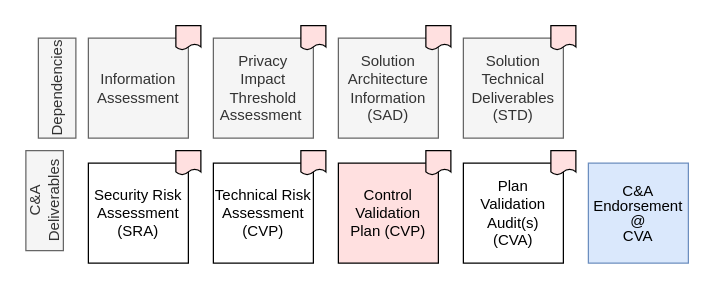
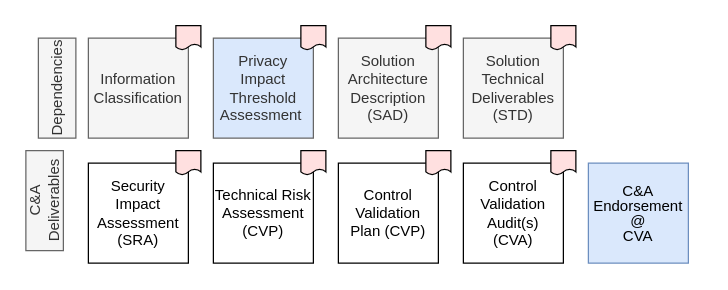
  <mxCell id="0" />
  <mxCell id="1" parent="0" />
- <mxCell id="2" value="Security Risk Assessment (SRA)" style="rounded=0;whiteSpace=wrap;html=1;" vertex="1" parent="1"><mxGeometry x="70" y="130" width="80" height="80" as="geometry" /></mxCell>
+ <mxCell id="2" value="Security Impact Assessment (SRA)" style="rounded=0;whiteSpace=wrap;html=1;" vertex="1" parent="1"><mxGeometry x="70" y="130" width="80" height="80" as="geometry" /></mxCell>
  <mxCell id="3" value="Technical Risk Assessment&lt;br&gt;(CVP)" style="rounded=0;whiteSpace=wrap;html=1;" vertex="1" parent="1"><mxGeometry x="170" y="130" width="80" height="80" as="geometry" /></mxCell>
  <mxCell id="4" value="Solution Technical Deliverables (STD)" style="rounded=0;whiteSpace=wrap;html=1;fontColor=#333333;strokeColor=#666666;fillColor=#f5f5f5;" vertex="1" parent="1"><mxGeometry x="370" y="30" width="80" height="80" as="geometry" /></mxCell>
  <mxCell id="5" value="&lt;p style=&quot;line-height: 100%&quot;&gt;C&amp;amp;A Endorsement&lt;br&gt;@ &lt;br&gt;CVA&lt;/p&gt;" style="rounded=0;whiteSpace=wrap;html=1;fillColor=#dae8fc;strokeColor=#6c8ebf;" vertex="1" parent="1"><mxGeometry x="470" y="130" width="80" height="80" as="geometry" /></mxCell>
  <mxCell id="6" value="" style="shape=image;html=1;verticalAlign=top;verticalLabelPosition=bottom;labelBackgroundColor=#ffffff;imageAspect=0;aspect=fixed;image=https://cdn0.iconfinder.com/data/icons/small-n-flat/24/678134-sign-check-128.png" vertex="1" parent="1"><mxGeometry x="540" y="120" width="20" height="20" as="geometry" /></mxCell>
  <mxCell id="7" value="" style="html=1;outlineConnect=0;whiteSpace=wrap;fillColor=#ffe0e0;shape=mxgraph.archimate.representation" vertex="1" parent="1"><mxGeometry x="140" y="120" width="20" height="20" as="geometry" /></mxCell>
  <mxCell id="8" value="" style="html=1;outlineConnect=0;whiteSpace=wrap;fillColor=#ffe0e0;shape=mxgraph.archimate.representation" vertex="1" parent="1"><mxGeometry x="240" y="120" width="20" height="20" as="geometry" /></mxCell>
  <mxCell id="9" value="" style="html=1;outlineConnect=0;whiteSpace=wrap;fillColor=#ffe0e0;shape=mxgraph.archimate.representation" vertex="1" parent="1"><mxGeometry x="440" y="20" width="20" height="20" as="geometry" /></mxCell>
  <mxCell id="10" value="C&amp;amp;A Deliverables" style="rounded=0;whiteSpace=wrap;html=1;horizontal=0;fillColor=#f5f5f5;strokeColor=#666666;fontColor=#333333;" vertex="1" parent="1"><mxGeometry x="20" y="120" width="30" height="80" as="geometry" /></mxCell>
- <mxCell id="11" value="Solution Architecture Information&lt;br&gt;(SAD)" style="rounded=0;whiteSpace=wrap;html=1;fontColor=#333333;strokeColor=#666666;fillColor=#f5f5f5;" vertex="1" parent="1"><mxGeometry x="270" y="30" width="80" height="80" as="geometry" /></mxCell>
+ <mxCell id="11" value="Solution Architecture Description&lt;br&gt;(SAD)" style="rounded=0;whiteSpace=wrap;html=1;fontColor=#333333;strokeColor=#666666;fillColor=#f5f5f5;" vertex="1" parent="1"><mxGeometry x="270" y="30" width="80" height="80" as="geometry" /></mxCell>
  <mxCell id="12" value="" style="html=1;outlineConnect=0;whiteSpace=wrap;fillColor=#ffe0e0;shape=mxgraph.archimate.representation" vertex="1" parent="1"><mxGeometry x="340" y="20" width="20" height="20" as="geometry" /></mxCell>
  <mxCell id="13" value="Dependencies" style="rounded=0;whiteSpace=wrap;html=1;horizontal=0;fillColor=#f5f5f5;strokeColor=#666666;fontColor=#333333;" vertex="1" parent="1"><mxGeometry x="30" y="30" width="30" height="80" as="geometry" /></mxCell>
- <mxCell id="14" value="Information Assessment" style="rounded=0;whiteSpace=wrap;html=1;fontColor=#333333;strokeColor=#666666;fillColor=#f5f5f5;" vertex="1" parent="1"><mxGeometry x="70" y="30" width="80" height="80" as="geometry" /></mxCell>
+ <mxCell id="14" value="Information Classification" style="rounded=0;whiteSpace=wrap;html=1;fontColor=#333333;strokeColor=#666666;fillColor=#f5f5f5;" vertex="1" parent="1"><mxGeometry x="70" y="30" width="80" height="80" as="geometry" /></mxCell>
  <mxCell id="15" value="" style="html=1;outlineConnect=0;whiteSpace=wrap;fillColor=#ffe0e0;shape=mxgraph.archimate.representation" vertex="1" parent="1"><mxGeometry x="140" y="20" width="20" height="20" as="geometry" /></mxCell>
- <mxCell id="16" value="Privacy Impact Threshold&lt;br&gt;Assessment&amp;nbsp;" style="rounded=0;whiteSpace=wrap;html=1;fontColor=#333333;strokeColor=#666666;fillColor=#f5f5f5;" vertex="1" parent="1"><mxGeometry x="170" y="30" width="80" height="80" as="geometry" /></mxCell>
+ <mxCell id="16" value="Privacy Impact Threshold&lt;br&gt;Assessment&amp;nbsp;" style="rounded=0;whiteSpace=wrap;html=1;fontColor=#333333;strokeColor=#666666;fillColor=#dae8fc;" vertex="1" parent="1"><mxGeometry x="170" y="30" width="80" height="80" as="geometry" /></mxCell>
  <mxCell id="17" value="" style="html=1;outlineConnect=0;whiteSpace=wrap;fillColor=#ffe0e0;shape=mxgraph.archimate.representation" vertex="1" parent="1"><mxGeometry x="240" y="20" width="20" height="20" as="geometry" /></mxCell>
- <mxCell id="18" value="Control Validation Plan (CVP)" style="rounded=0;whiteSpace=wrap;html=1;fillColor=#ffe0e0;" vertex="1" parent="1"><mxGeometry x="270" y="130" width="80" height="80" as="geometry" /></mxCell>
+ <mxCell id="18" value="Control Validation Plan (CVP)" style="rounded=0;whiteSpace=wrap;html=1;" vertex="1" parent="1"><mxGeometry x="270" y="130" width="80" height="80" as="geometry" /></mxCell>
  <mxCell id="19" value="" style="html=1;outlineConnect=0;whiteSpace=wrap;fillColor=#ffe0e0;shape=mxgraph.archimate.representation" vertex="1" parent="1"><mxGeometry x="340" y="120" width="20" height="20" as="geometry" /></mxCell>
- <mxCell id="20" value="Plan Validation Audit(s) &lt;br&gt;(CVA)" style="rounded=0;whiteSpace=wrap;html=1;" vertex="1" parent="1"><mxGeometry x="370" y="130" width="80" height="80" as="geometry" /></mxCell>
+ <mxCell id="20" value="Control Validation Audit(s) &lt;br&gt;(CVA)" style="rounded=0;whiteSpace=wrap;html=1;" vertex="1" parent="1"><mxGeometry x="370" y="130" width="80" height="80" as="geometry" /></mxCell>
  <mxCell id="21" value="" style="html=1;outlineConnect=0;whiteSpace=wrap;fillColor=#ffe0e0;shape=mxgraph.archimate.representation" vertex="1" parent="1"><mxGeometry x="440" y="120" width="20" height="20" as="geometry" /></mxCell>
